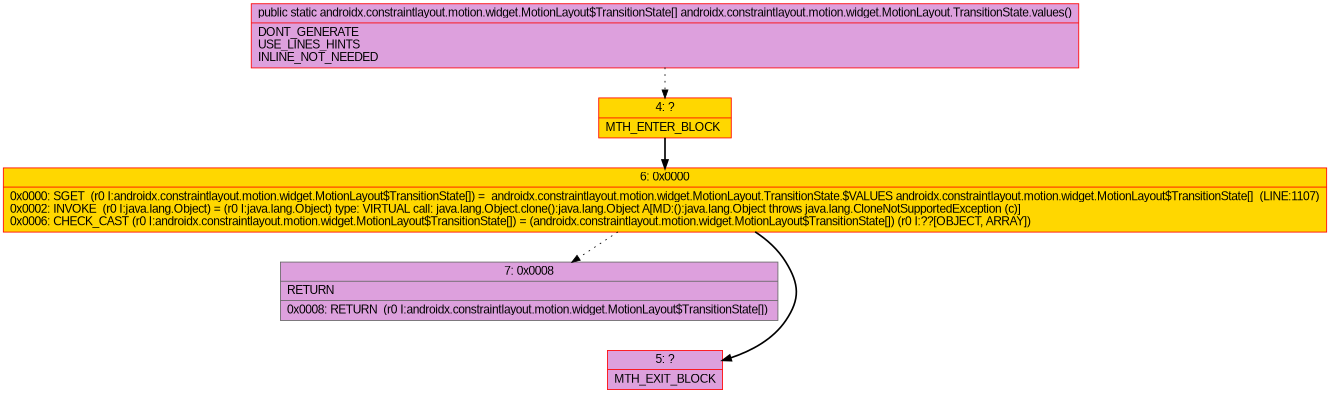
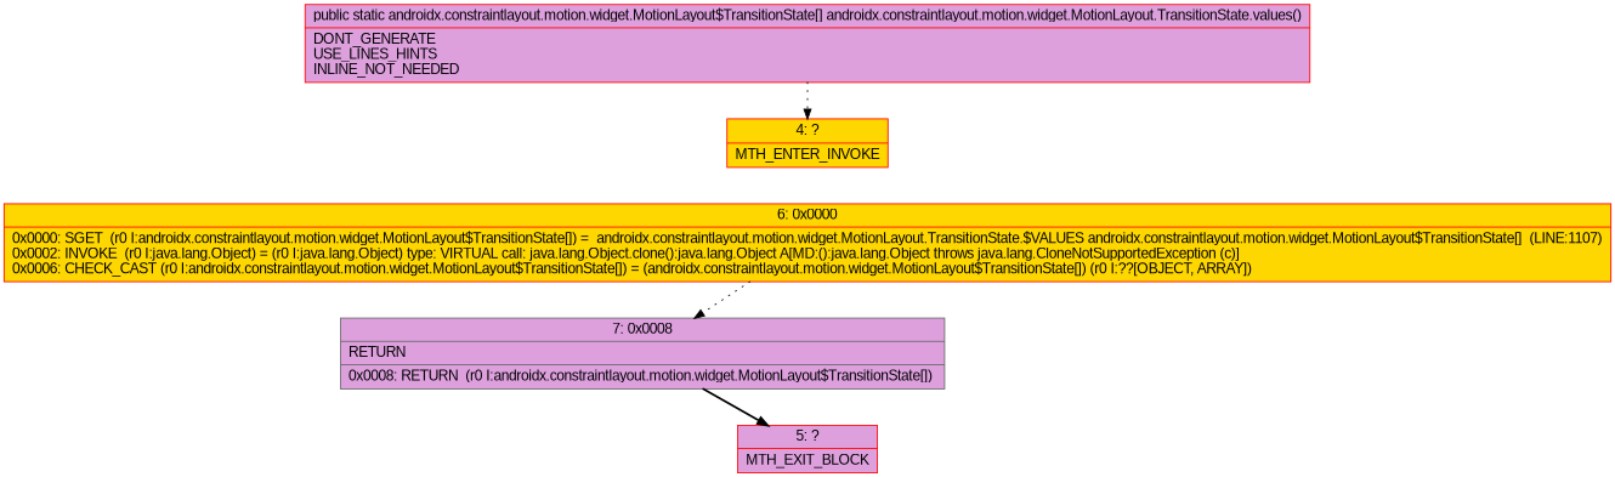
  digraph {
    fontname="Liberation Sans"
    node [color=red fillcolor=plum fontname="Liberation Sans" shape=record style=filled]
    edge [fontname="Liberation Sans" style=bold]
-   n1 [fillcolor=gold label="{4\:\ ?|MTH_ENTER_BLOCK\l}"]
+   n1 [fillcolor=gold label="{4\:\ ?|MTH_ENTER_INVOKE\l}"]
    n2 [fillcolor=gold label="{6\:\ 0x0000|0x0000: SGET  (r0 I:androidx.constraintlayout.motion.widget.MotionLayout$TransitionState[]) =  androidx.constraintlayout.motion.widget.MotionLayout.TransitionState.$VALUES androidx.constraintlayout.motion.widget.MotionLayout$TransitionState[]  (LINE:1107)\l0x0002: INVOKE  (r0 I:java.lang.Object) = (r0 I:java.lang.Object) type: VIRTUAL call: java.lang.Object.clone():java.lang.Object A[MD:():java.lang.Object throws java.lang.CloneNotSupportedException (c)]\l0x0006: CHECK_CAST (r0 I:androidx.constraintlayout.motion.widget.MotionLayout$TransitionState[]) = (androidx.constraintlayout.motion.widget.MotionLayout$TransitionState[]) (r0 I:??[OBJECT, ARRAY]) \l}"]
    n3 [color=gray40 label="{7\:\ 0x0008|RETURN\l|0x0008: RETURN  (r0 I:androidx.constraintlayout.motion.widget.MotionLayout$TransitionState[]) \l}"]
    n4 [label="{5\:\ ?|MTH_EXIT_BLOCK\l}"]
    n5 [label="{public static androidx.constraintlayout.motion.widget.MotionLayout$TransitionState[] androidx.constraintlayout.motion.widget.MotionLayout.TransitionState.values()  | DONT_GENERATE\lUSE_LINES_HINTS\lINLINE_NOT_NEEDED\l}"]
-   n1 -> n2
    n2 -> n3 [style=dotted]
-   n2 -> n4
+   n3 -> n4
    n5 -> n1 [style=dotted]
  }
